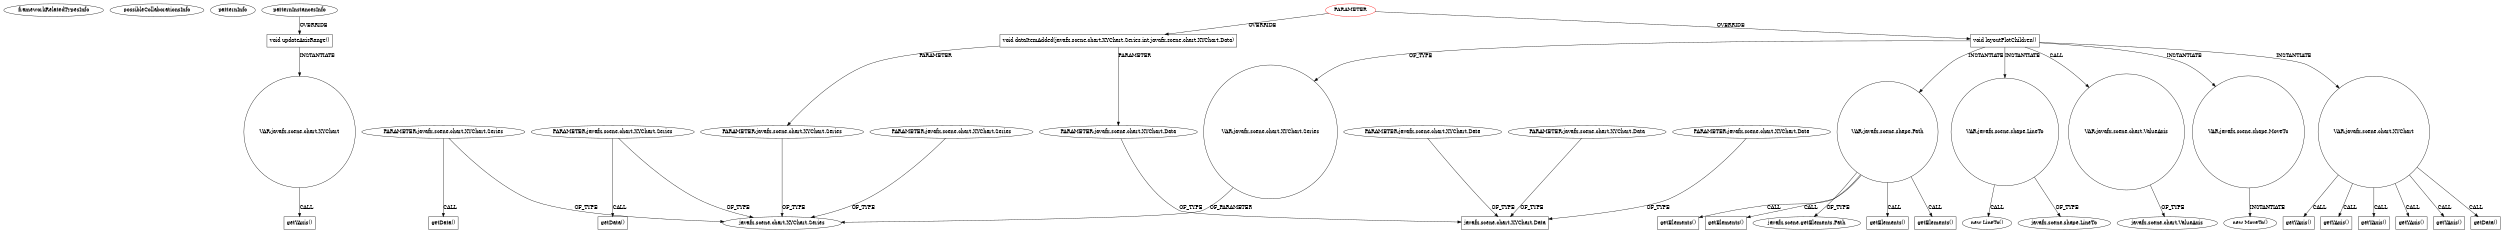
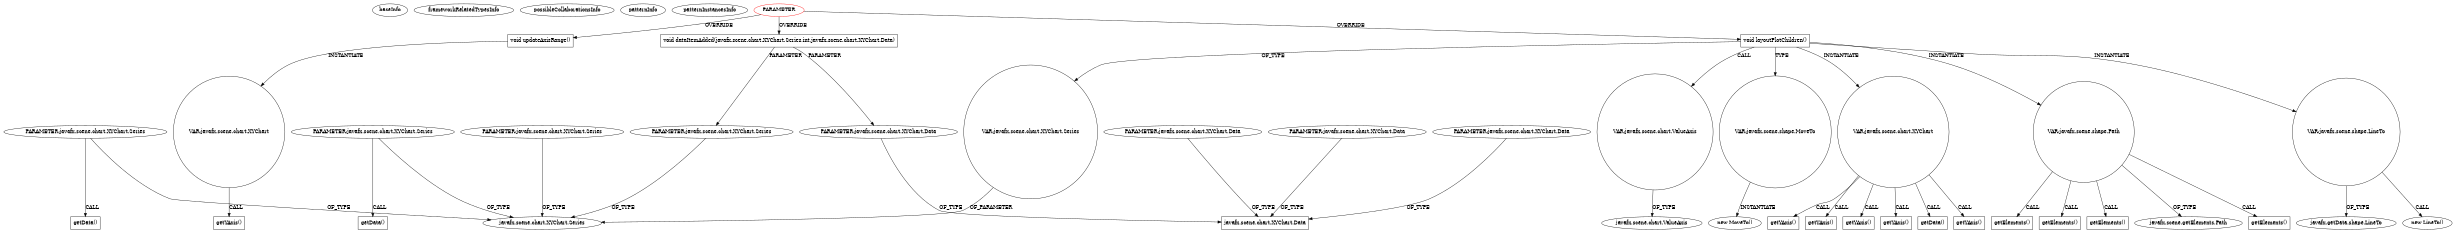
  digraph {
    node [isFrameworkType=false vertexType=INSIDE_CALL]
+   baseInfo [category=pattern graphId=2502 isAnonymous=false possibleRelation=false isFrameworkType="" vertexType=""]
    frameworkRelatedTypesInfo [isFrameworkType="" vertexType=""]
    possibleCollaborationsInfo [isFrameworkType="" vertexType=""]
    patternInfo [frequency=2.0 patternRootClient=0 isFrameworkType="" vertexType=""]
    patternInstancesInfo [0="LichuanLu-ShunUI-FX~/LichuanLu-ShunUI-FX/ShunUI-FX-master/src/view/chart/StackedBarChart.java~StackedBarChart~811" 1="TomaszKorecki-InvestorAssistant~/TomaszKorecki-InvestorAssistant/InvestorAssistant-master/Investor's assistant/src/investor/charts/CandleChart.java~CandleStickChart~1473" isFrameworkType="" vertexType=""]
    n6 [label="javafx.scene.chart.XYChart.Series" vertexType=FRAMEWORK_CLASS_TYPE]
    n7 [label="PARAMETER:javafx.scene.chart.XYChart.Series" vertexType=PARAMETER_DECLARATION]
    n8 [label="PARAMETER:javafx.scene.chart.XYChart.Series" vertexType=PARAMETER_DECLARATION]
    n9 [label="getData()" shape=box]
    n10 [label="PARAMETER:javafx.scene.chart.XYChart.Series" vertexType=PARAMETER_DECLARATION]
    n11 [label="getData()" shape=box]
    n12 [label="PARAMETER:javafx.scene.chart.XYChart.Series" vertexType=PARAMETER_DECLARATION]
    n13 [label="void dataItemAdded(javafx.scene.chart.XYChart.Series,int,javafx.scene.chart.XYChart.Data)" shape=box vertexType=OVERRIDING_METHOD_DECLARATION]
    n14 [label="PARAMETER:javafx.scene.chart.XYChart.Data" vertexType=PARAMETER_DECLARATION]
    n15 [label="javafx.scene.chart.XYChart.Data" shape=box vertexType=FRAMEWORK_CLASS_TYPE]
    n16 [color=red label=PARAMETER vertexType=ROOT_CLIENT_CLASS_DECLARATION]
    n17 [label="void updateAxisRange()" shape=box vertexType=OVERRIDING_METHOD_DECLARATION]
    n18 [label="void layoutPlotChildren()" shape=box vertexType=OVERRIDING_METHOD_DECLARATION]
    n19 [label="VAR:javafx.scene.chart.XYChart" shape=circle vertexType=VARIABLE_EXPRESION]
    n20 [label="VAR:javafx.scene.shape.Path" shape=circle vertexType=VARIABLE_EXPRESION]
    n21 [label="VAR:javafx.scene.shape.LineTo" shape=circle vertexType=VARIABLE_EXPRESION]
    n22 [label="VAR:javafx.scene.chart.ValueAxis" shape=circle vertexType=VARIABLE_EXPRESION]
    n23 [label="VAR:javafx.scene.shape.MoveTo" shape=circle vertexType=VARIABLE_EXPRESION]
    n24 [label="VAR:javafx.scene.chart.XYChart.Series" shape=circle vertexType=VARIABLE_EXPRESION]
    n25 [label="VAR:javafx.scene.chart.XYChart" shape=circle vertexType=VARIABLE_EXPRESION]
    n26 [label="getYAxis()" shape=box]
    n27 [label="PARAMETER:javafx.scene.chart.XYChart.Data" vertexType=PARAMETER_DECLARATION]
    n28 [label="PARAMETER:javafx.scene.chart.XYChart.Data" vertexType=PARAMETER_DECLARATION]
    n29 [label="PARAMETER:javafx.scene.chart.XYChart.Data" vertexType=PARAMETER_DECLARATION]
    n30 [label="javafx.scene.getElements.Path" vertexType=FRAMEWORK_CLASS_TYPE]
    n31 [label="getElements()" shape=box]
    n32 [label="getElements()" shape=box]
    n33 [label="getElements()" shape=box]
    n34 [label="getElements()" shape=box]
    n35 [label="new LineTo()" vertexType=CONSTRUCTOR_CALL]
-   n36 [label="javafx.scene.shape.LineTo" vertexType=FRAMEWORK_CLASS_TYPE]
+   n36 [label="javafx.getData.shape.LineTo" vertexType=FRAMEWORK_CLASS_TYPE]
    n37 [label="javafx.scene.chart.ValueAxis" vertexType=FRAMEWORK_CLASS_TYPE]
    n38 [label="new MoveTo()" vertexType=CONSTRUCTOR_CALL]
    n39 [label="getYAxis()" shape=box]
    n40 [label="getYAxis()" shape=box]
    n41 [label="getYAxis()" shape=box]
    n42 [label="getYAxis()" shape=box]
    n43 [label="getYAxis()" shape=box]
    n44 [label="getData()" shape=box]
    n7 -> n6 [label=OF_TYPE]
    n8 -> n6 [label=OF_TYPE]
    n8 -> n9 [label=CALL]
    n10 -> n6 [label=OF_TYPE]
    n10 -> n11 [label=CALL]
    n12 -> n6 [label=OF_TYPE]
    n13 -> n7 [label=PARAMETER]
    n13 -> n14 [label=PARAMETER]
    n14 -> n15 [label=OF_TYPE]
    n16 -> n13 [label=OVERRIDE]
-   patternInstancesInfo -> n17 [label=OVERRIDE]
+   n16 -> n17 [label=OVERRIDE]
    n16 -> n18 [label=OVERRIDE]
    n17 -> n19 [label=INSTANTIATE]
    n18 -> n20 [label=INSTANTIATE]
    n18 -> n21 [label=INSTANTIATE]
    n18 -> n22 [label=CALL]
-   n18 -> n23 [label=INSTANTIATE]
+   n18 -> n23 [label=TYPE]
    n18 -> n24 [label=OF_TYPE]
    n18 -> n25 [label=INSTANTIATE]
    n19 -> n26 [label=CALL]
    n20 -> n30 [label=OF_TYPE]
    n20 -> n31 [label=CALL]
    n20 -> n32 [label=CALL]
    n20 -> n33 [label=CALL]
    n20 -> n34 [label=CALL]
    n21 -> n35 [label=CALL]
    n21 -> n36 [label=OF_TYPE]
    n22 -> n37 [label=OF_TYPE]
    n23 -> n38 [label=INSTANTIATE]
    n24 -> n6 [label=OF_PARAMETER]
    n25 -> n39 [label=CALL]
    n25 -> n40 [label=CALL]
    n25 -> n41 [label=CALL]
    n25 -> n42 [label=CALL]
    n25 -> n43 [label=CALL]
    n25 -> n44 [label=CALL]
    n27 -> n15 [label=OF_TYPE]
    n28 -> n15 [label=OF_TYPE]
    n29 -> n15 [label=OF_TYPE]
  }
